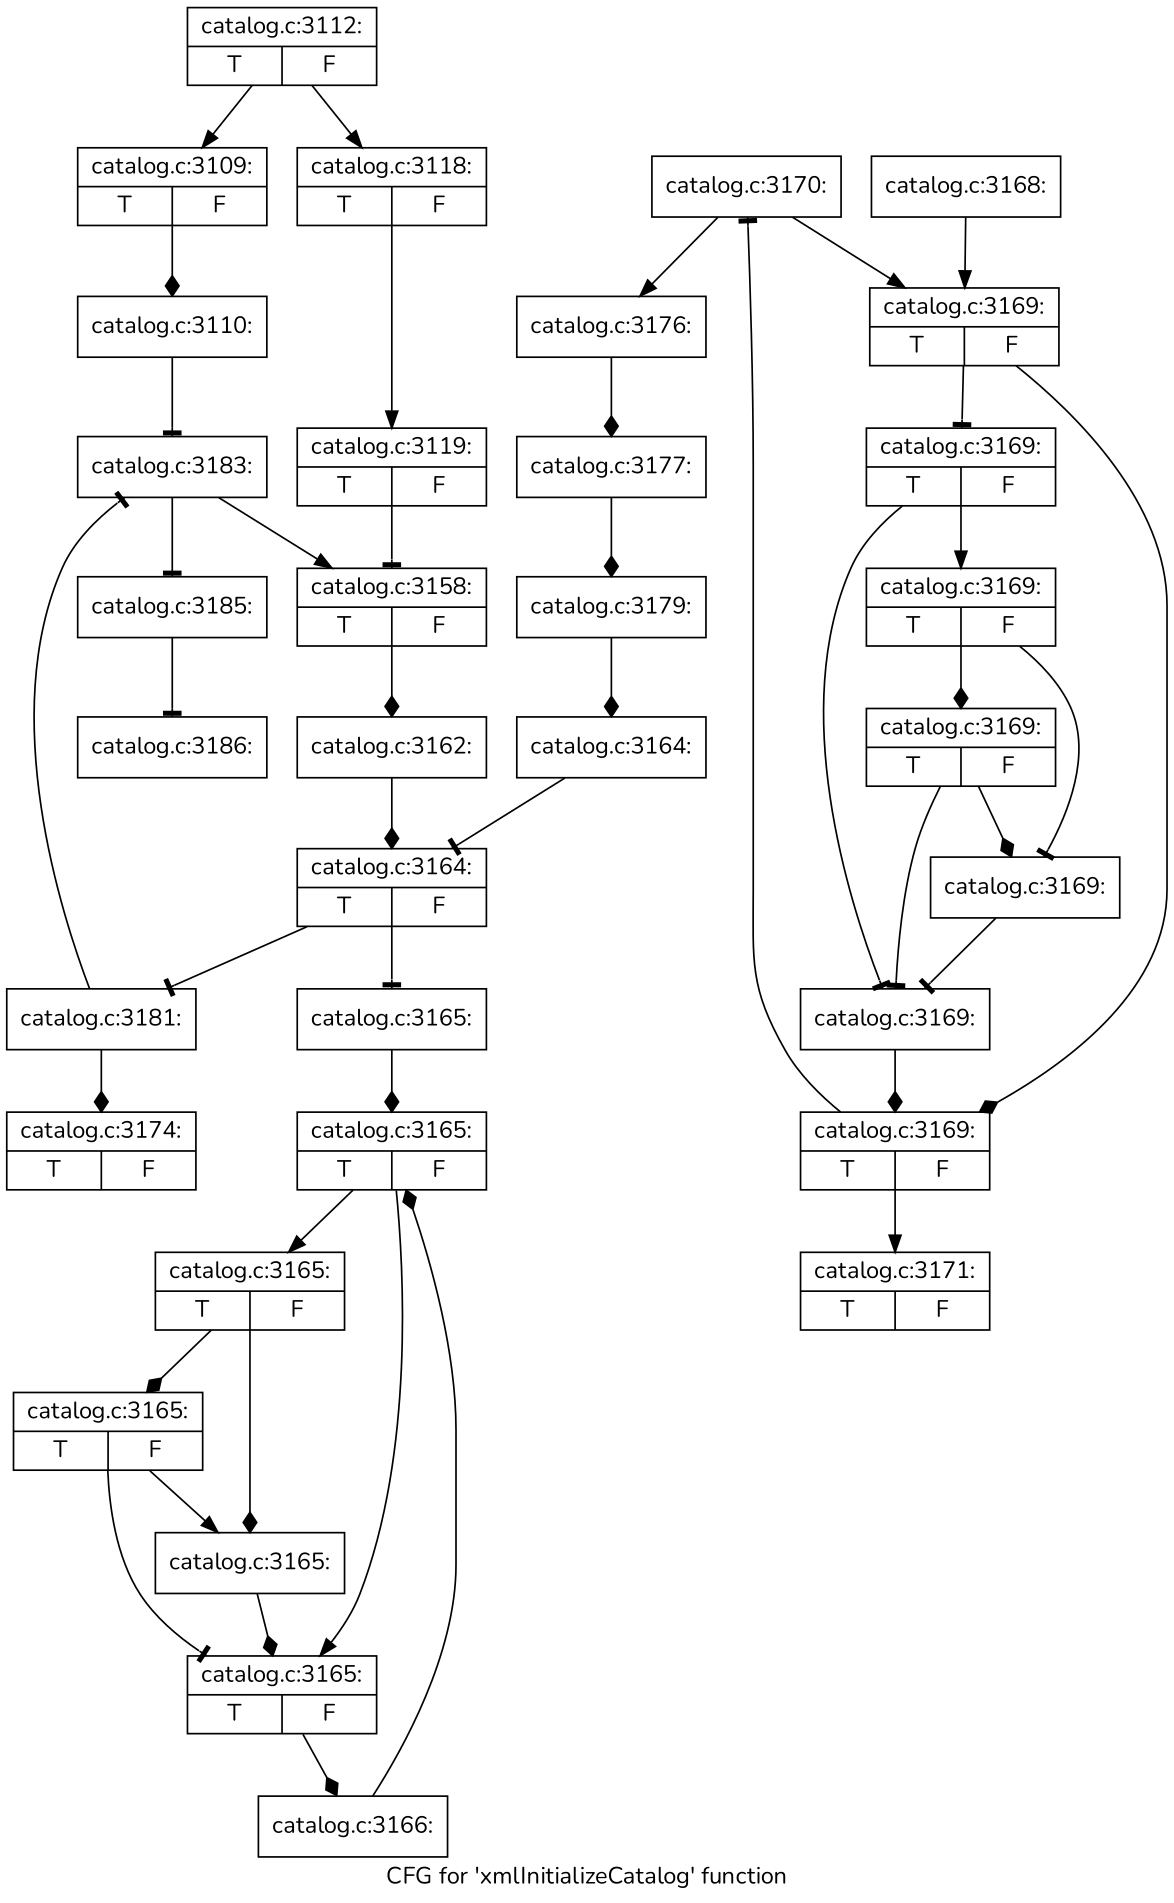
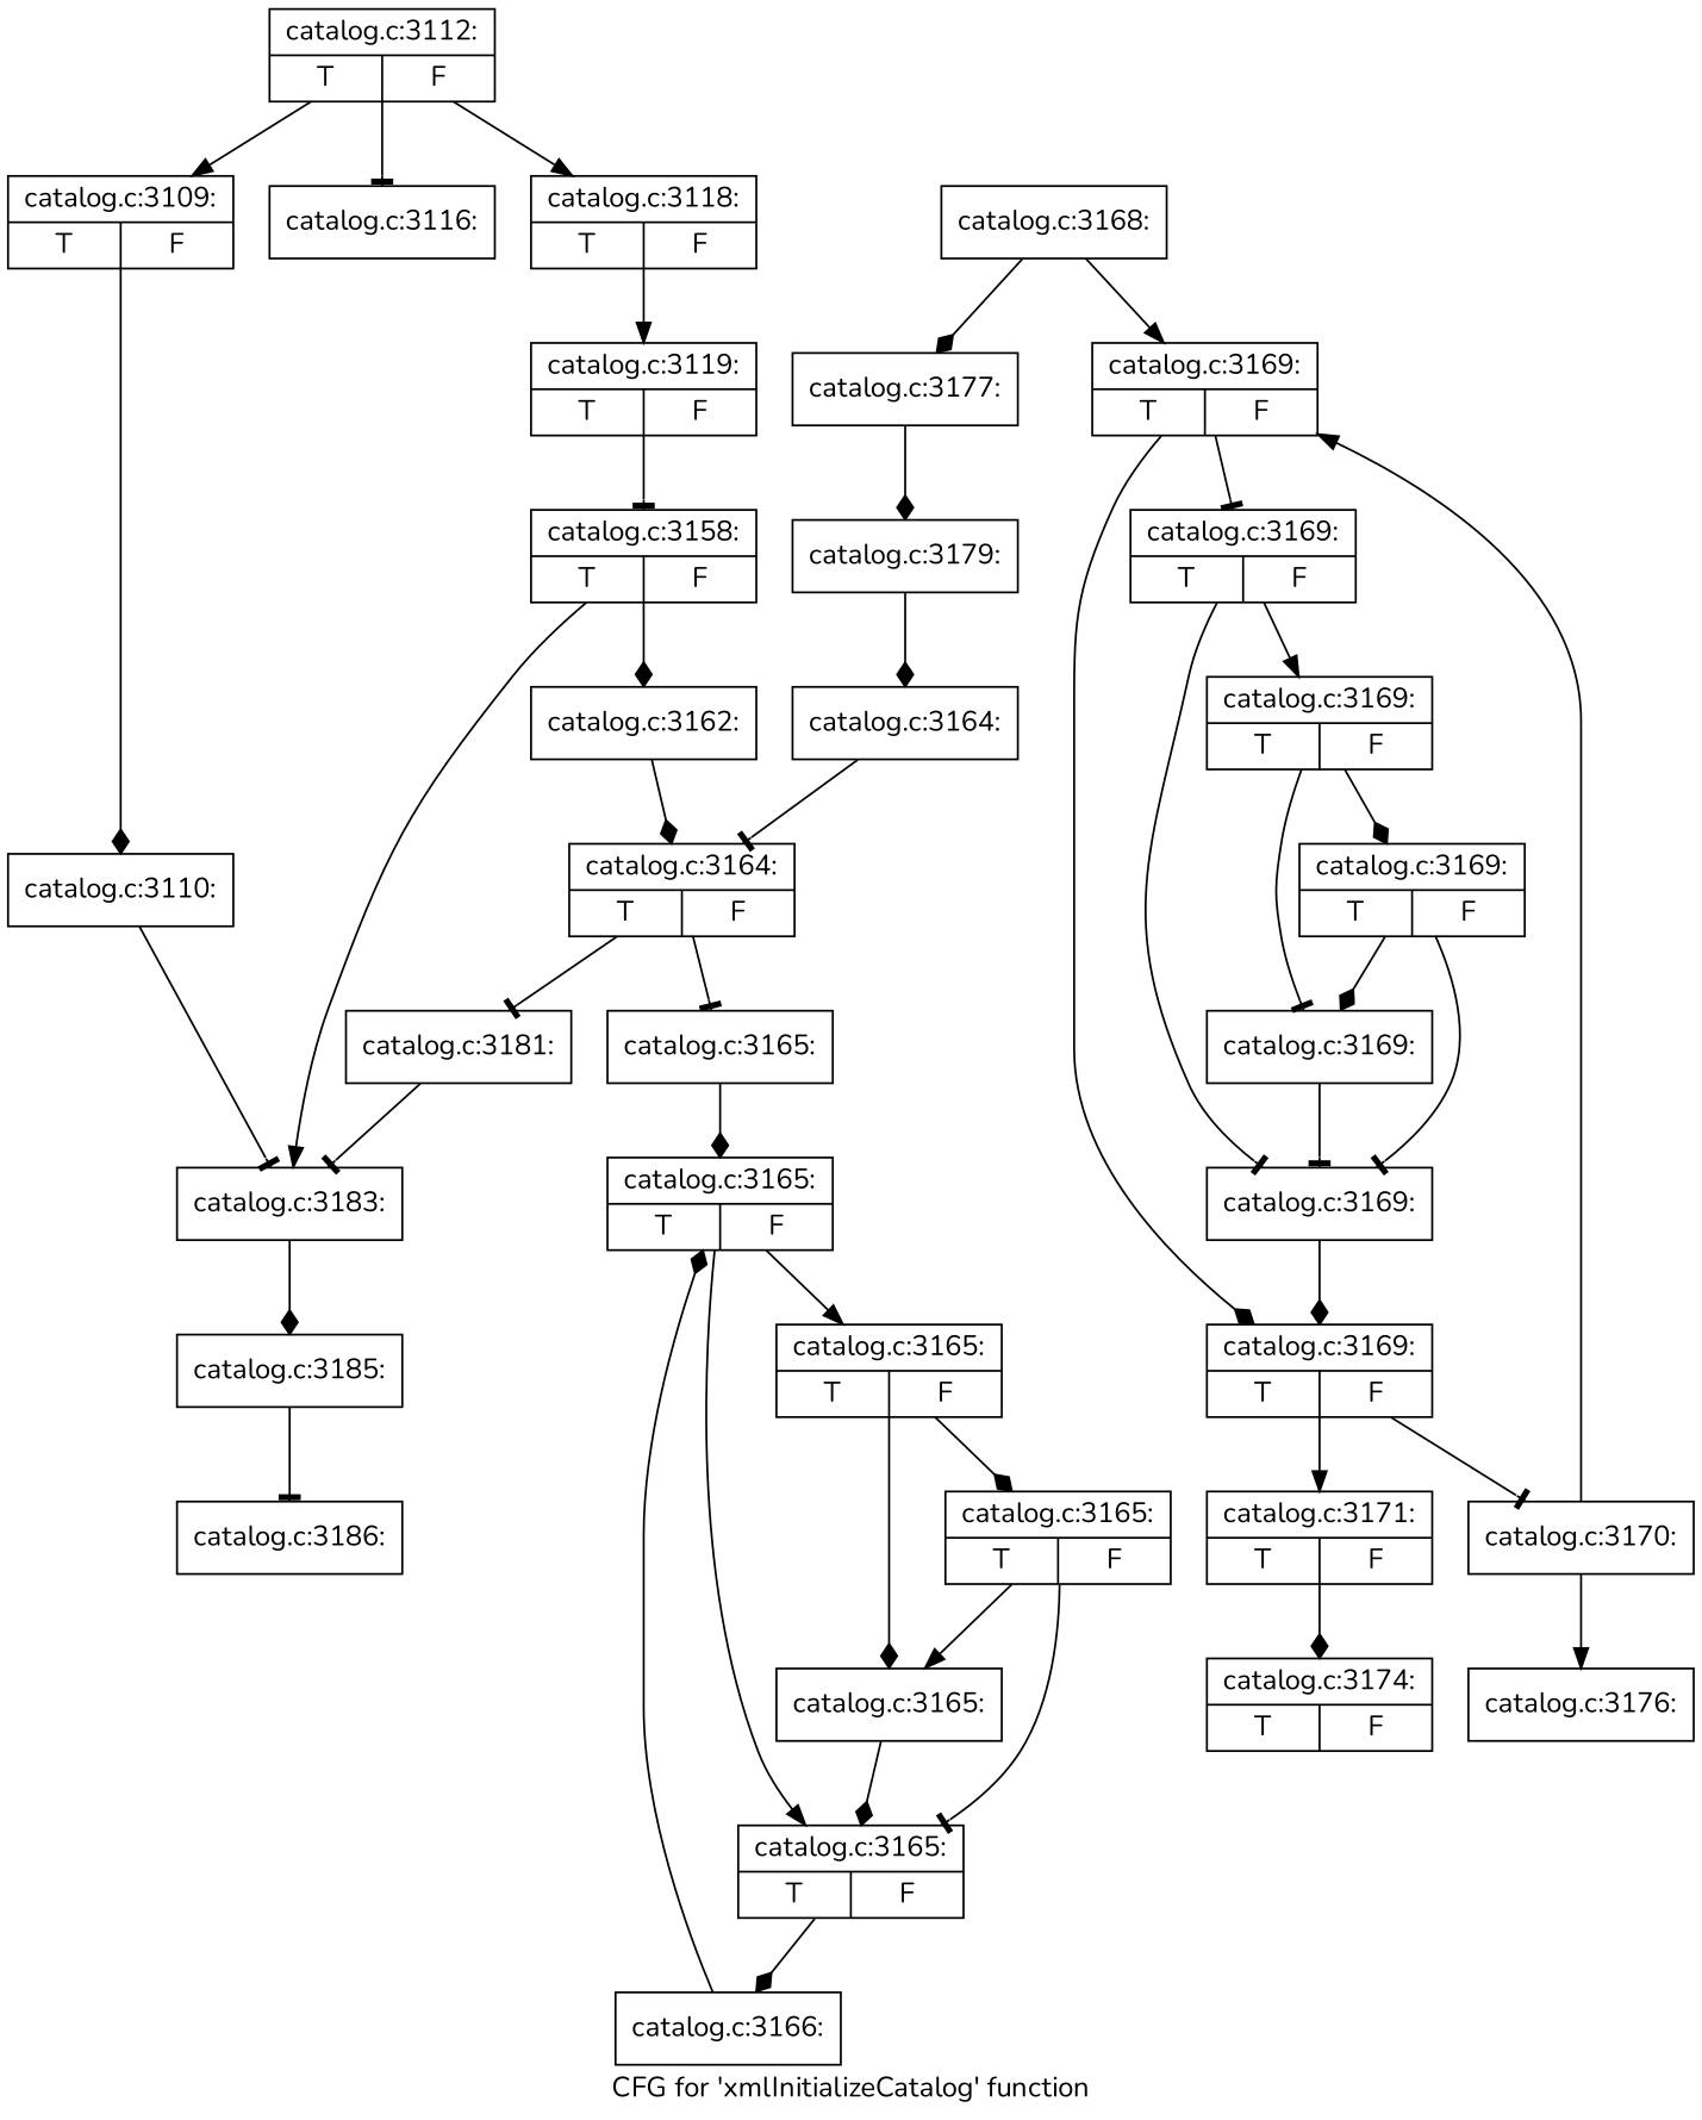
  digraph {
    fontname=Nunito
    label="CFG for 'xmlInitializeCatalog' function"
    node [fontname=Nunito shape=record]
    edge [arrowhead=diamond fontname=Nunito]
    n1 [label="{catalog.c:3109:|{<s0>T|<s1>F}}"]
    n2 [label="{catalog.c:3110:}"]
    n3 [label="{catalog.c:3183:}"]
    n4 [label="{catalog.c:3112:|{<s0>T|<s1>F}}"]
+   n5 [label="{catalog.c:3116:}"]
    n6 [label="{catalog.c:3118:|{<s0>T|<s1>F}}"]
    n7 [label="{catalog.c:3186:}"]
    n8 [label="{catalog.c:3119:|{<s0>T|<s1>F}}"]
    n9 [label="{catalog.c:3158:|{<s0>T|<s1>F}}"]
    n10 [label="{catalog.c:3185:}"]
    n11 [label="{catalog.c:3162:}"]
    n12 [label="{catalog.c:3164:|{<s0>T|<s1>F}}"]
    n13 [label="{catalog.c:3165:}"]
    n14 [label="{catalog.c:3181:}"]
    n15 [label="{catalog.c:3165:|{<s0>T|<s1>F}}"]
    n16 [label="{catalog.c:3165:|{<s0>T|<s1>F}}"]
    n17 [label="{catalog.c:3165:|{<s0>T|<s1>F}}"]
    n18 [label="{catalog.c:3166:}"]
    n19 [label="{catalog.c:3165:|{<s0>T|<s1>F}}"]
    n20 [label="{catalog.c:3165:}"]
    n21 [label="{catalog.c:3168:}"]
    n22 [label="{catalog.c:3169:|{<s0>T|<s1>F}}"]
    n23 [label="{catalog.c:3164:}"]
    n24 [label="{catalog.c:3169:|{<s0>T|<s1>F}}"]
    n25 [label="{catalog.c:3169:|{<s0>T|<s1>F}}"]
    n26 [label="{catalog.c:3169:}"]
    n27 [label="{catalog.c:3169:|{<s0>T|<s1>F}}"]
    n28 [label="{catalog.c:3170:}"]
    n29 [label="{catalog.c:3171:|{<s0>T|<s1>F}}"]
    n30 [label="{catalog.c:3169:|{<s0>T|<s1>F}}"]
    n31 [label="{catalog.c:3169:}"]
    n32 [label="{catalog.c:3176:}"]
    n33 [label="{catalog.c:3174:|{<s0>T|<s1>F}}"]
    n34 [label="{catalog.c:3179:}"]
    n35 [label="{catalog.c:3177:}"]
    n1 -> n2
    n2 -> n3 [arrowhead=tee]
-   n3 -> n10 [arrowhead=tee]
+   n3 -> n10
    n4 -> n1 [arrowhead=normal]
+   n4 -> n5 [arrowhead=tee]
    n4 -> n6 [arrowhead=normal]
    n6 -> n8 [arrowhead=normal]
    n8 -> n9 [arrowhead=tee]
-   n3 -> n9 [arrowhead=normal]
+   n9 -> n3 [arrowhead=normal]
    n9 -> n11
    n10 -> n7 [arrowhead=tee]
    n11 -> n12
    n12 -> n13 [arrowhead=tee]
    n12 -> n14 [arrowhead=tee]
    n13 -> n15
    n14 -> n3 [arrowhead=tee]
    n15 -> n16 [arrowhead=normal]
    n15 -> n17 [arrowhead=normal]
    n16 -> n18
    n17 -> n19
    n17 -> n20
    n18 -> n15
    n19 -> n16 [arrowhead=tee]
    n19 -> n20 [arrowhead=normal]
    n20 -> n16
    n21 -> n22 [arrowhead=normal]
    n22 -> n24 [arrowhead=tee]
    n22 -> n25
    n23 -> n12 [arrowhead=tee]
    n24 -> n26 [arrowhead=tee]
    n24 -> n27 [arrowhead=normal]
    n25 -> n28 [arrowhead=tee]
    n25 -> n29 [arrowhead=normal]
    n26 -> n25
    n27 -> n30
    n27 -> n31 [arrowhead=tee]
    n28 -> n22 [arrowhead=normal]
    n28 -> n32 [arrowhead=normal]
-   n14 -> n33
+   n29 -> n33
    n30 -> n26 [arrowhead=tee]
    n30 -> n31
    n31 -> n26 [arrowhead=tee]
-   n32 -> n35
+   n21 -> n35
    n34 -> n23
    n35 -> n34
  }
